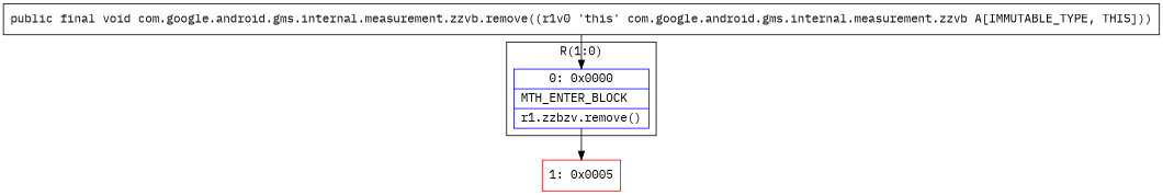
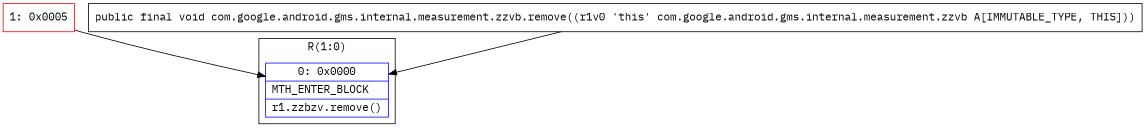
  digraph {
    fontname="IBM Plex Mono"
    node [shape=record fontname="IBM Plex Mono"]
    edge [fontname="IBM Plex Mono"]
    n1 [color=blue label="{0\:\ 0x0000|MTH_ENTER_BLOCK\l|r1.zzbzv.remove()\l}"]
    n2 [color=red label="{1\:\ 0x0005}"]
    n3 [label="{public final void com.google.android.gms.internal.measurement.zzvb.remove((r1v0 'this' com.google.android.gms.internal.measurement.zzvb A[IMMUTABLE_TYPE, THIS])) }"]
    subgraph cluster_1 {
      label="R(1:0)"
      n1
    }
-   n1 -> n2
+   n2 -> n1
    n3 -> n1
  }
